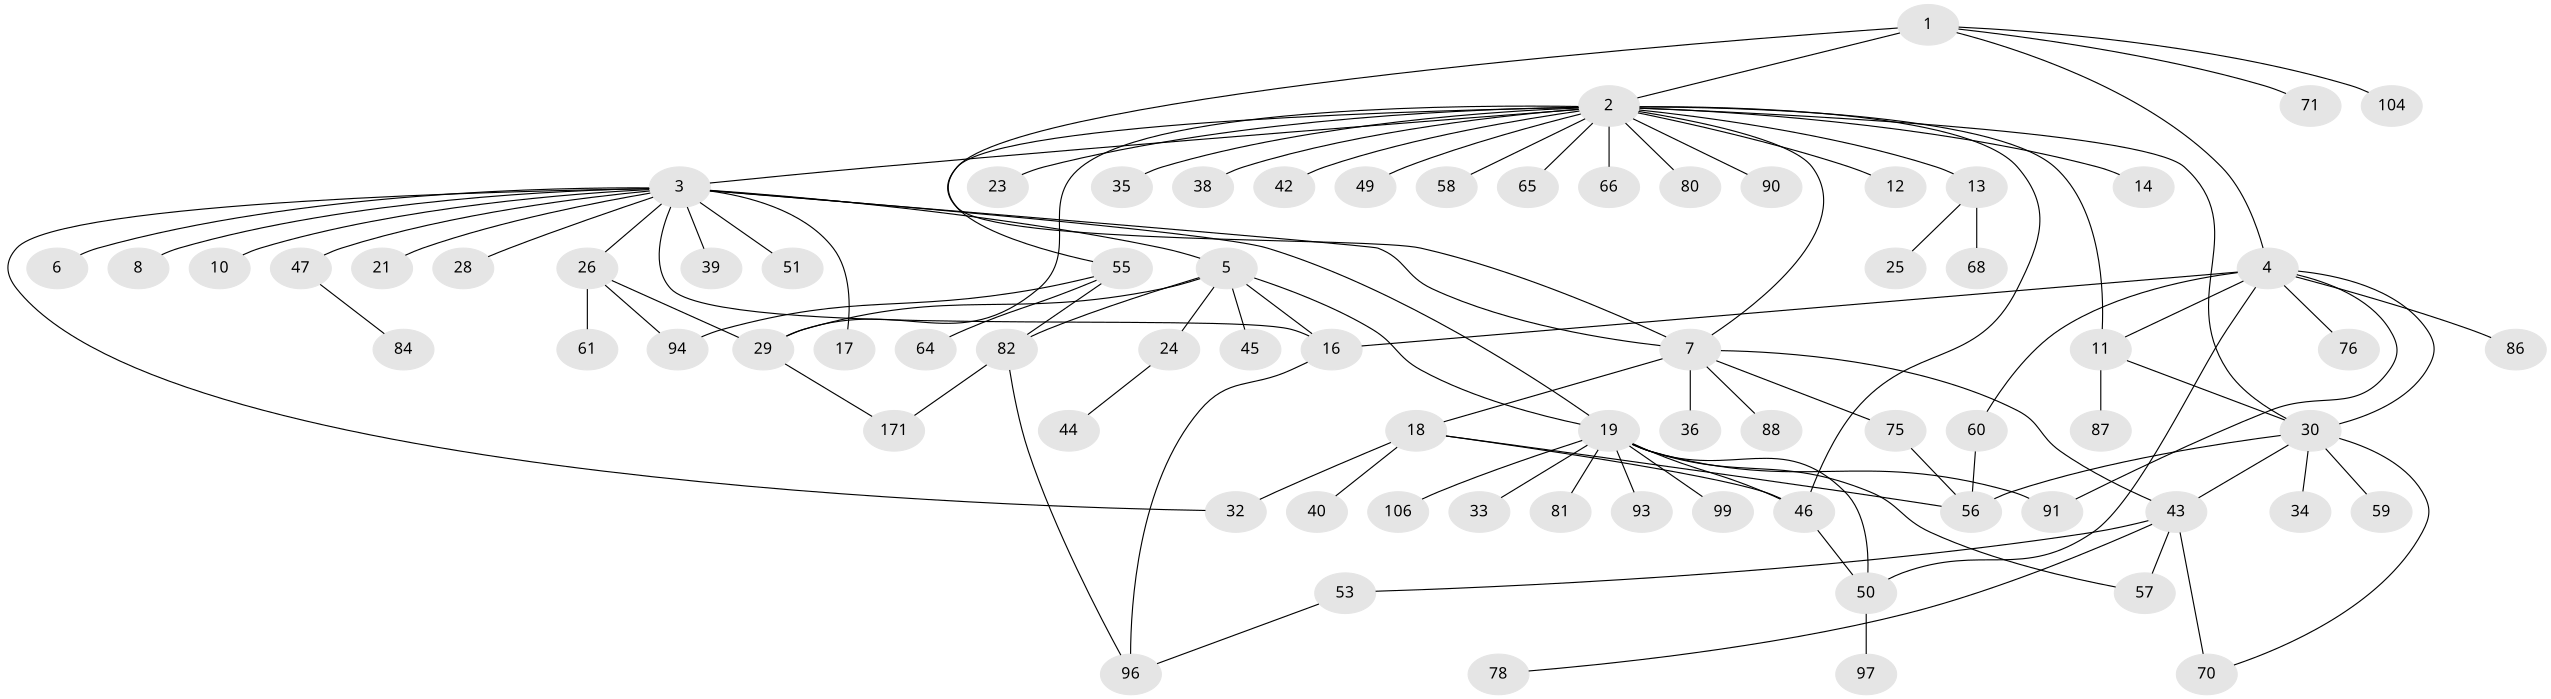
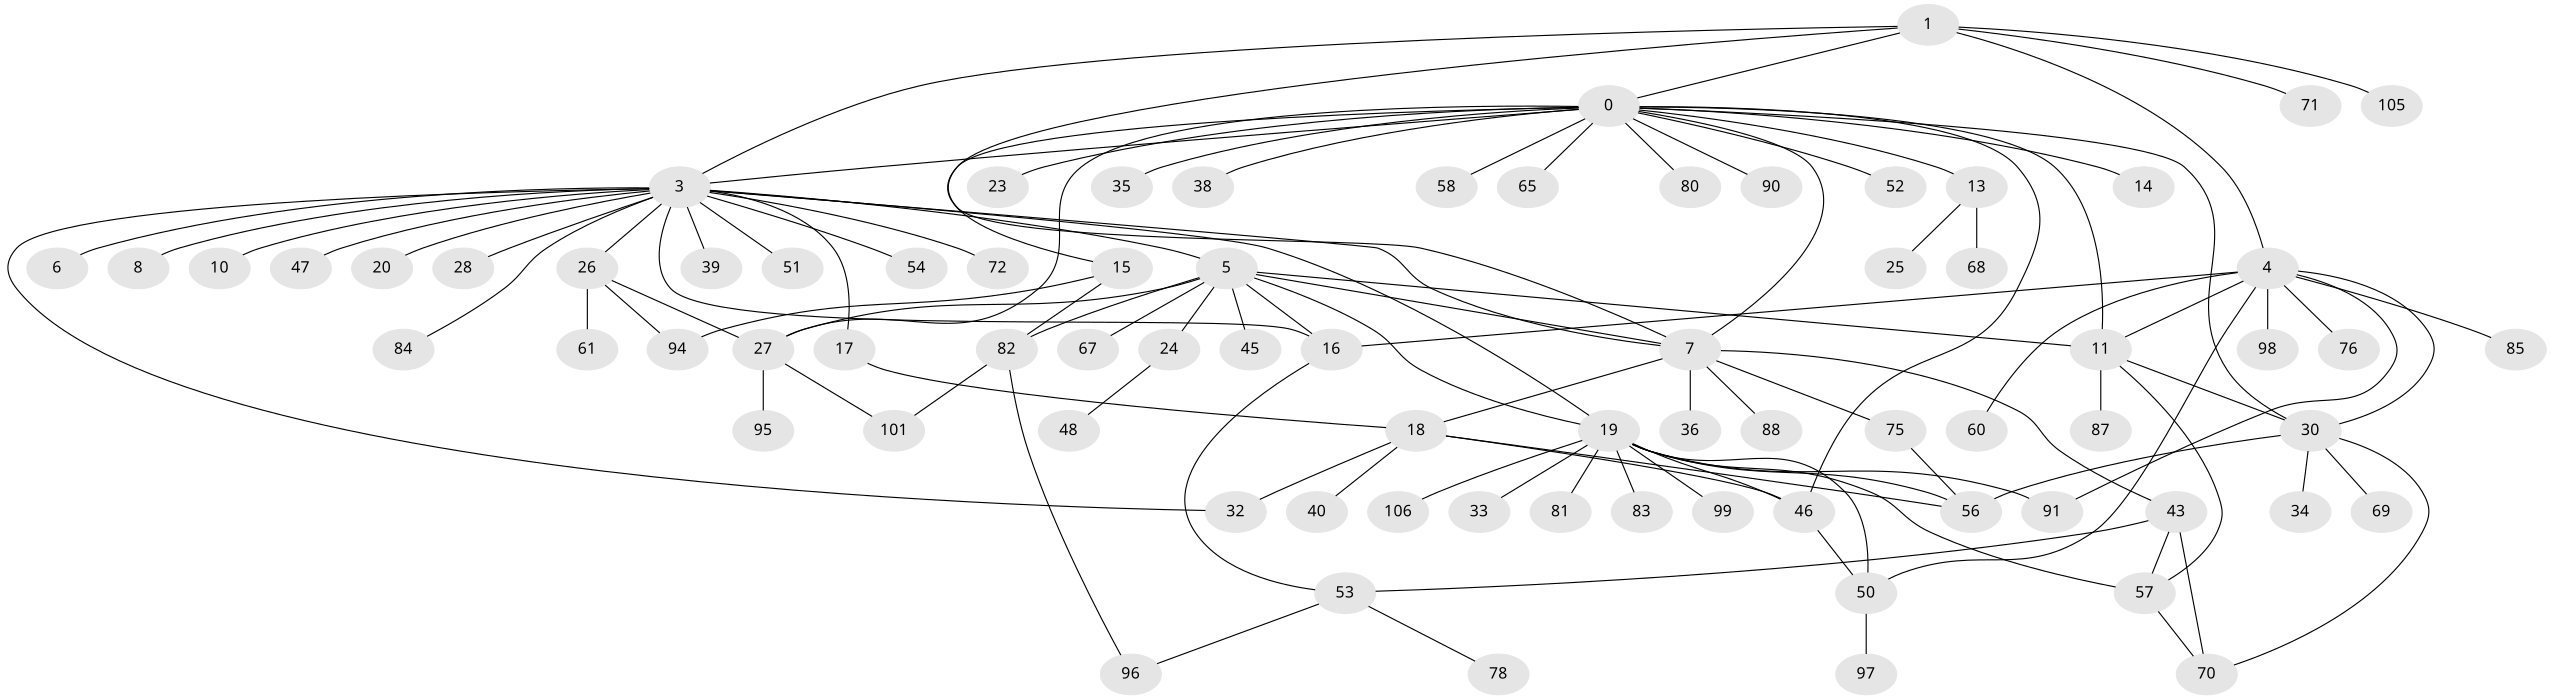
  graph {
    fontname="Noto Sans"
    node [color=gray90 fontname="Noto Sans" style=filled]
    edge [fontname="Noto Sans"]
-   2 [super="+100"]
+   2 [super="+100" label=0]
    3 [super="+9"]
    7 [super="+21"]
    11 [super="+48"]
-   12
+   12 [label=52]
    13 [super="+63"]
    14
-   15 [super="+79" label=55]
+   15 [super="+79"]
    23
-   27 [label=29]
+   27
    30 [super="+37"]
    35
    38
-   42
    46 [super="+103"]
-   49
    58
    65
-   66
    80
    90
    1
    4 [super="+85"]
    71
-   104
+   104 [label=105]
    5 [super="+29"]
    6 [super="+75"]
    8
    10
    16 [super="+31"]
    17
    19 [super="+22"]
-   20 [label=21]
+   20
    26 [super="+69"]
    28
    32 [super="+52"]
    39
    47
    51
+   54
+   72
    84
    50
    60
    76 [super="+93"]
-   86
+   86 [label=85]
    91
+   98
    18 [super="+41"]
    36
    43 [super="+74"]
    n52 [label=75]
    88
    57 [super="+73"]
    87
    25
    68
    82 [super="+89"]
-   64
    94
-   101 [label=171]
+   95
+   101
    56 [super="+62"]
    34 [super="+77"]
-   59
+   59 [label=69]
    70
    24
    45
+   67
    53 [super="+92"]
    33
    81
-   83 [label=93]
+   83
    99
    106
    61
    97
-   44
+   44 [label=48]
    96 [super="+105"]
    40 [super="+102"]
    78
    2 -- 3
    2 -- 7
    2 -- 11
    2 -- 12
    2 -- 13
    2 -- 14
    2 -- 15
    2 -- 23
    2 -- 27
    2 -- 30
    2 -- 35
    2 -- 38
-   2 -- 42
    2 -- 46
-   2 -- 49
    2 -- 58
    2 -- 65
-   2 -- 66
    2 -- 80
    2 -- 90
    3 -- 7
    3 -- 5
    3 -- 6
    3 -- 8
    3 -- 10
    3 -- 16
    3 -- 17
    3 -- 19
    3 -- 20
    3 -- 26
    3 -- 28
    3 -- 32
    3 -- 39
    3 -- 47
    3 -- 51
-   47 -- 84
+   3 -- 54
+   3 -- 72
+   3 -- 84
    7 -- 18
    7 -- 36
    7 -- 43
    7 -- n52
    7 -- 88
    11 -- 30
+   11 -- 57
    11 -- 87
    13 -- 25
    13 -- 68
    15 -- 82
-   15 -- 64
    15 -- 94
+   27 -- 95
    27 -- 101
-   30 -- 43
    30 -- 56
    30 -- 34
    30 -- 59
    30 -- 70
    46 -- 50
    1 -- 2
+   1 -- 3
    1 -- 7
    1 -- 4
    1 -- 71
    1 -- 104
    4 -- 11
    4 -- 30
    4 -- 16
    4 -- 50
    4 -- 60
    4 -- 76
    4 -- 86
    4 -- 91
+   4 -- 98
+   5 -- 7
+   5 -- 11
    5 -- 27
    5 -- 16
    5 -- 19
    5 -- 82
    5 -- 24
    5 -- 45
-   16 -- 96
+   5 -- 67
+   16 -- 53
+   17 -- 18
    19 -- 46
    19 -- 50
    19 -- 91
    19 -- 57
-   60 -- 56
+   19 -- 56
    19 -- 33
    19 -- 81
    19 -- 83
    19 -- 99
    19 -- 106
    26 -- 27
    26 -- 94
    26 -- 61
    50 -- 97
    18 -- 46
    18 -- 32
    18 -- 56
    18 -- 40
    43 -- 57
    43 -- 70 [weight=2]
    43 -- 53
    n52 -- 56
+   57 -- 70
    82 -- 101
    82 -- 96
    24 -- 44
    53 -- 96
-   43 -- 78
+   53 -- 78
  }
